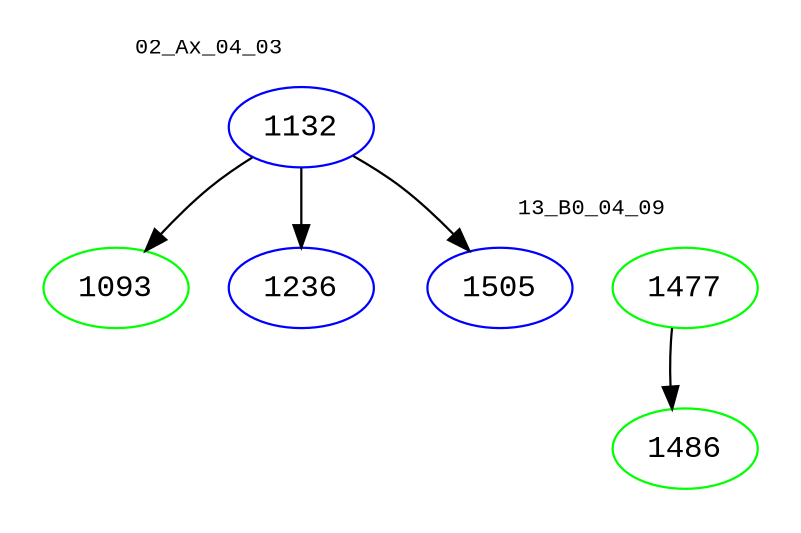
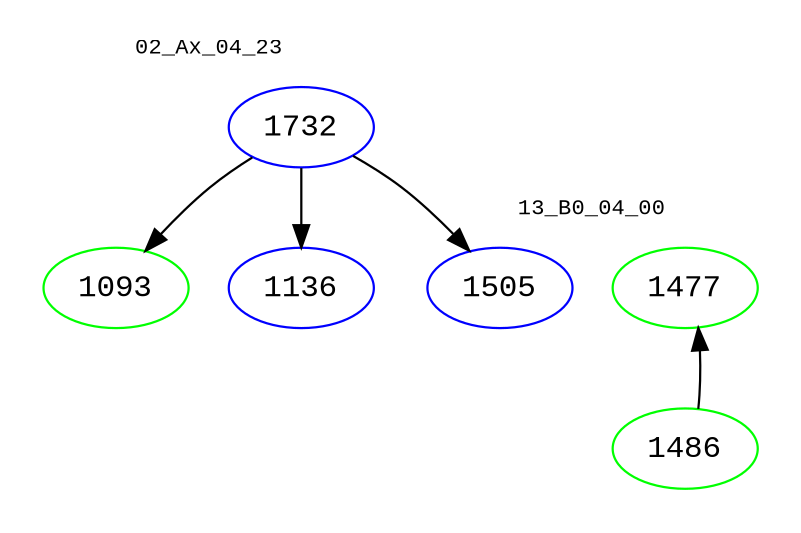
  digraph {
    fontname="Liberation Mono"
    node [color=blue fontname="Liberation Mono"]
    edge [color=black fontname="Liberation Mono"]
-   n1 [label=1132]
+   n1 [label=1732]
    n2 [color=green label=1093]
-   n3 [label=1236]
+   n3 [label=1136]
    n4 [color=green label=1477]
    n5 [color=green label=1486]
    n6 [label=1505]
    subgraph cluster_1 {
      color=white
      fontsize=10
-     label="02_Ax_04_03"
+     label="02_Ax_04_23"
      n1
      n2
      n3
    }
    subgraph cluster_2 {
      color=white
      fontsize=10
-     label="13_B0_04_09"
+     label="13_B0_04_00"
      n4
      n5
      n6
    }
    n1 -> n2
    n1 -> n3
    n1 -> n6
-   n4 -> n5
+   n5 -> n4
  }
